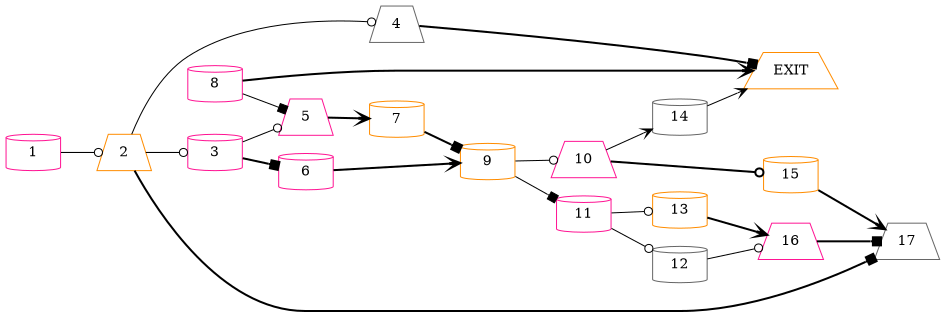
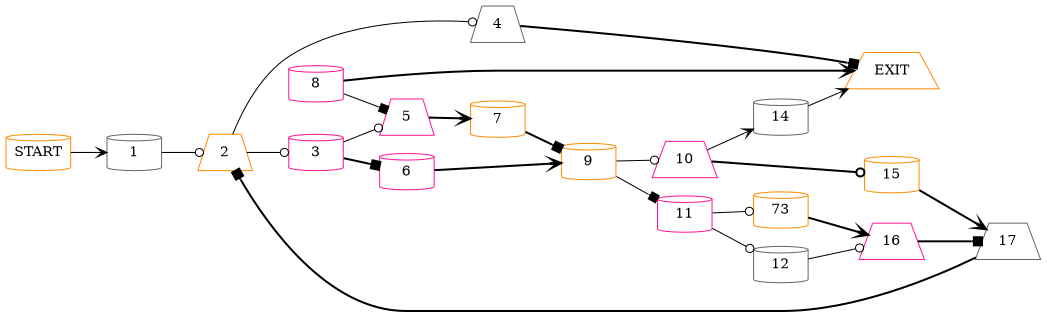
  digraph {
    rankdir=LR
    node [color=darkorange shape=cylinder]
    edge [arrowhead=odot style=solid]
-   1 [color=deeppink]
+   n1 [label=START]
+   1 [color=gray40]
    2 [shape=trapezium]
    n4 [label=EXIT shape=trapezium]
    3 [color=deeppink]
    4 [color=gray40 shape=trapezium]
    5 [color=deeppink shape=trapezium]
    6 [color=deeppink]
    7
    9
    8 [color=deeppink]
    10 [color=deeppink shape=trapezium]
    11 [color=deeppink]
    14 [color=gray40]
    15
    12 [color=gray40]
-   13
+   13 [label=73]
    17 [color=gray40 shape=trapezium]
    16 [color=deeppink shape=trapezium]
+   n1 -> 1 [arrowhead=vee]
    1 -> 2
    2 -> 3
    2 -> 4
    3 -> 5
    3 -> 6 [arrowhead=box style=bold]
    4 -> n4 [arrowhead=box style=bold]
    5 -> 7 [arrowhead=vee style=bold]
    6 -> 9 [arrowhead=vee style=bold]
    7 -> 9 [arrowhead=box style=bold]
    9 -> 10
    9 -> 11 [arrowhead=box]
    8 -> n4 [arrowhead=vee style=bold]
    8 -> 5 [arrowhead=box]
    10 -> 14 [arrowhead=vee]
    10 -> 15 [style=bold]
    11 -> 12
    11 -> 13
    14 -> n4 [arrowhead=vee]
    15 -> 17 [arrowhead=vee style=bold]
    12 -> 16
    13 -> 16 [arrowhead=vee style=bold]
-   2 -> 17 [arrowhead=box style=bold]
+   17 -> 2 [arrowhead=box style=bold]
    16 -> 17 [arrowhead=box style=bold]
  }
